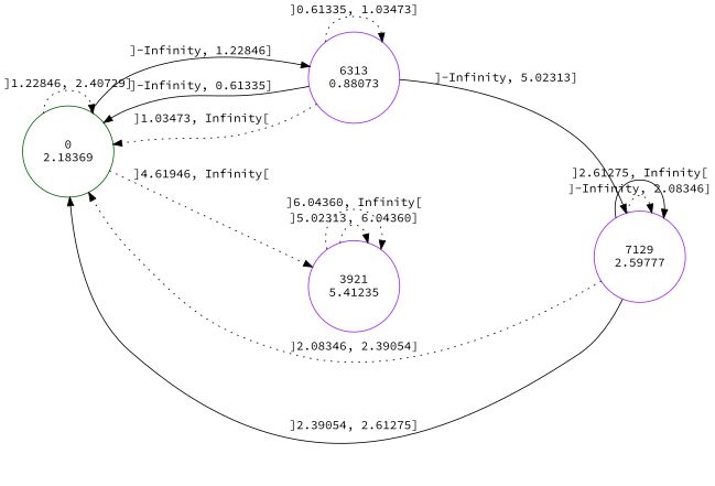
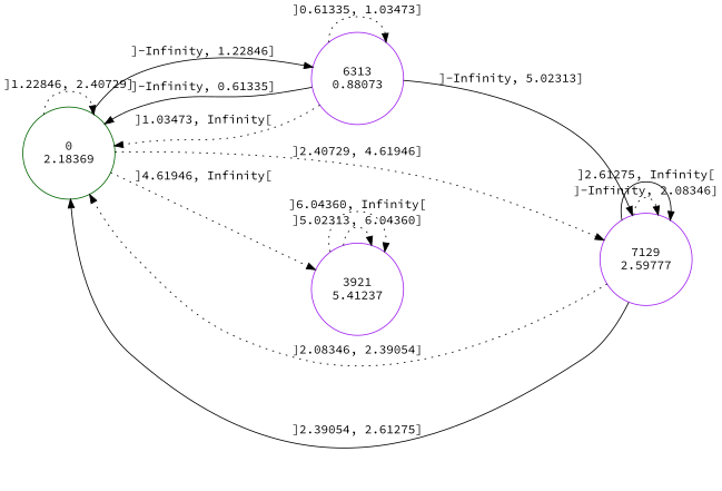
  digraph {
    fontname="Source Code Pro"
    rankdir=LR
    node [color=purple fontname="Source Code Pro" shape=circle]
    edge [fontname="Source Code Pro" style=dotted]
    n1 [color=darkgreen label="0\n2.18369"]
    n2 [label="6313\n0.88073"]
    n3 [label="7129\n2.59777"]
-   n4 [label="3921\n5.41235"]
+   n4 [label="3921\n5.41237"]
    n1 -> n1 [label="]1.22846, 2.40729]"]
    n1 -> n2 [label="]-Infinity, 1.22846]" style=solid]
+   n1 -> n3 [label="]2.40729, 4.61946]"]
    n1 -> n4 [label="]4.61946, Infinity["]
    n2 -> n1 [label="]-Infinity, 0.61335]" style=solid]
    n2 -> n1 [label="]1.03473, Infinity["]
    n2 -> n2 [label="]0.61335, 1.03473]"]
    n2 -> n3 [label="]-Infinity, 5.02313]" style=solid]
    n3 -> n1 [label="]2.08346, 2.39054]"]
    n3 -> n1 [label="]2.39054, 2.61275]" style=solid]
    n3 -> n3 [label="]-Infinity, 2.08346]"]
    n3 -> n3 [label="]2.61275, Infinity[" style=solid]
    n4 -> n4 [label="]5.02313, 6.04360]"]
    n4 -> n4 [label="]6.04360, Infinity["]
  }
